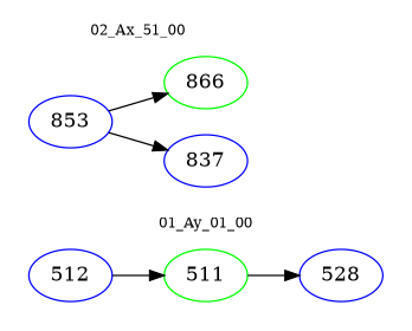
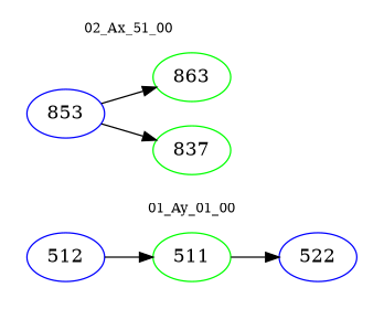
  digraph {
    rankdir=LR
    node [color=blue]
    edge [color=black]
    n1 [label=512]
    n2 [color=green label=511]
-   n3 [label=528]
+   n3 [label=522]
    n4 [label=853]
-   n5 [label=837]
-   n6 [color=green label=866]
+   n5 [color=green label=837]
+   n6 [color=green label=863]
    subgraph cluster_1 {
      color=white
      fontsize=10
      label="01_Ay_01_00"
      n1
      n2
      n3
    }
    subgraph cluster_2 {
      color=white
      fontsize=10
      label="02_Ax_51_00"
      n4
      n5
      n6
    }
    n1 -> n2
    n2 -> n3
    n4 -> n5
    n4 -> n6
  }
